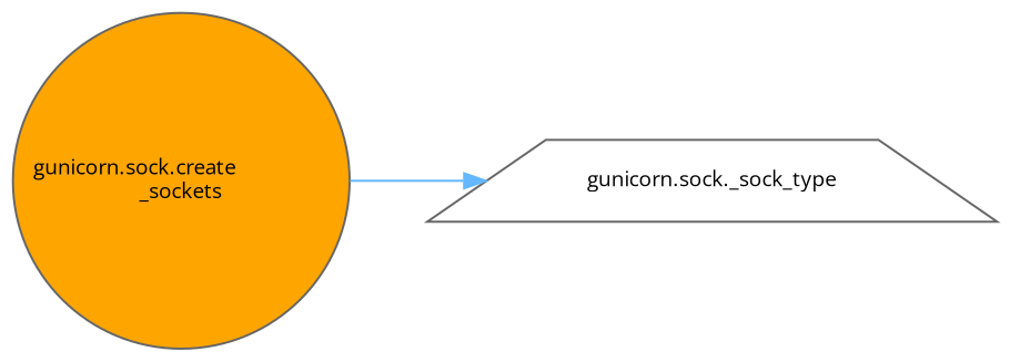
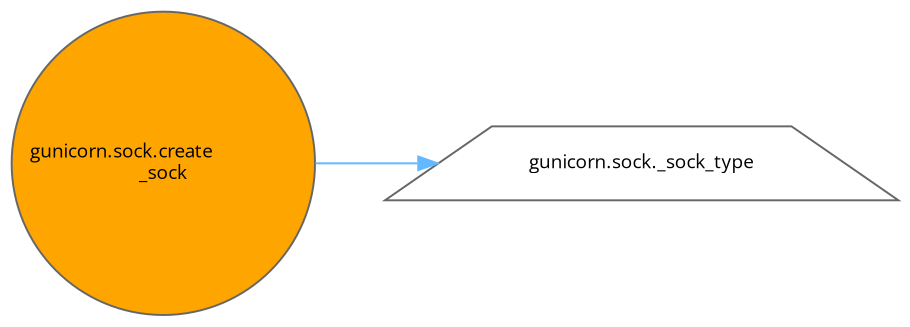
  digraph {
    rankdir=LR
    fontname="Open Sans"
    node [fontname="Open Sans" fontsize=10 style=filled]
-   n1 [color=gray40 fillcolor=orange fontcolor=black height=0.2 label="gunicorn.sock.create\l_sockets" shape=circle width=0.4]
+   n1 [color=gray40 fillcolor=orange fontcolor=black height=0.2 label="gunicorn.sock.create\l_sock" shape=circle width=0.4]
    n2 [color=grey40 fillcolor=white height=0.2 label="gunicorn.sock._sock_type" shape=trapezium width=0.4]
    n1 -> n2 [color=steelblue1 fontname="Open Sans" fontsize=10 labelfontname=Helvetica labelfontsize=10 style=solid]
  }
